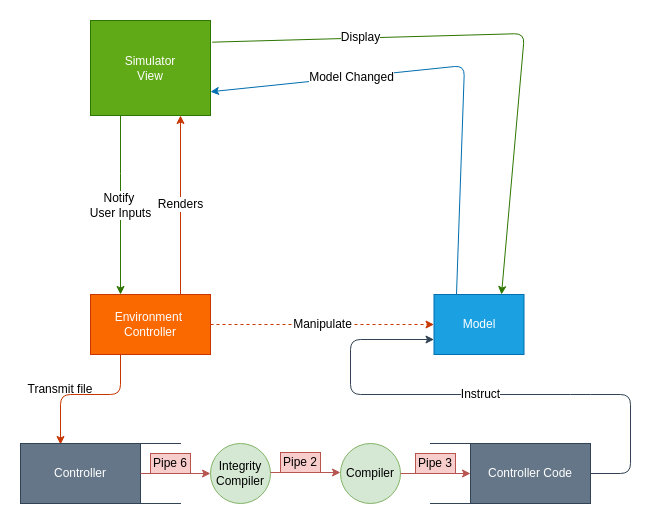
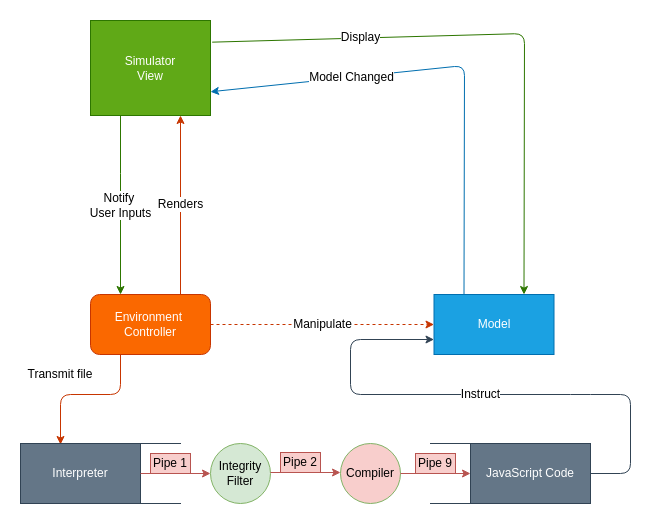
  <mxCell id="0" />
  <mxCell id="1" parent="0" />
- <mxCell id="2" value="Environment&amp;nbsp; Controller" style="rounded=0;whiteSpace=wrap;html=1;fillColor=#fa6800;strokeColor=#C73500;fontColor=#ffffff;" parent="1" vertex="1"><mxGeometry x="90" y="294" width="120" height="60" as="geometry" /></mxCell>
+ <mxCell id="2" value="Environment&amp;nbsp; Controller" style="whiteSpace=wrap;html=1;fillColor=#fa6800;strokeColor=#C73500;fontColor=#ffffff;rounded=1;" parent="1" vertex="1"><mxGeometry x="90" y="294" width="120" height="60" as="geometry" /></mxCell>
  <mxCell id="3" value="Simulator&lt;br&gt;View" style="rounded=0;whiteSpace=wrap;html=1;fillColor=#60a917;strokeColor=#2D7600;fontColor=#ffffff;" parent="1" vertex="1"><mxGeometry x="90" y="20" width="120" height="95" as="geometry" /></mxCell>
- <mxCell id="4" value="Model" style="rounded=0;whiteSpace=wrap;html=1;fillColor=#1ba1e2;strokeColor=#006EAF;fontColor=#ffffff;" parent="1" vertex="1"><mxGeometry x="433.5" y="294" width="90" height="60" as="geometry" /></mxCell>
+ <mxCell id="4" value="Model" style="rounded=0;whiteSpace=wrap;html=1;fillColor=#1ba1e2;strokeColor=#006EAF;fontColor=#ffffff;" parent="1" vertex="1"><mxGeometry x="433.5" y="294" width="120" height="60" as="geometry" /></mxCell>
  <mxCell id="5" value="Notify&amp;nbsp;&lt;br style=&quot;font-size: 12px;&quot;&gt;User Inputs" style="endArrow=classic;html=1;entryX=0.25;entryY=0;entryDx=0;entryDy=0;exitX=0.25;exitY=1;exitDx=0;exitDy=0;fillColor=#60a917;strokeColor=#2D7600;fontSize=12;" parent="1" source="3" target="2" edge="1"><mxGeometry width="50" height="50" relative="1" as="geometry"><mxPoint x="90.72" y="107.664" as="sourcePoint" /><mxPoint x="20" y="174" as="targetPoint" /><Array as="points"><mxPoint x="120" y="183" /></Array></mxGeometry></mxCell>
  <mxCell id="6" value="Manipulate" style="endArrow=classic;html=1;exitX=1;exitY=0.5;exitDx=0;exitDy=0;entryX=0;entryY=0.5;entryDx=0;entryDy=0;fillColor=#fa6800;strokeColor=#C73500;fontSize=12;dashed=1;" parent="1" source="2" target="4" edge="1"><mxGeometry width="50" height="50" relative="1" as="geometry"><mxPoint x="390" y="364" as="sourcePoint" /><mxPoint x="420" y="324" as="targetPoint" /></mxGeometry></mxCell>
  <mxCell id="7" value="Display" style="endArrow=classic;html=1;exitX=1.014;exitY=0.228;exitDx=0;exitDy=0;entryX=0.75;entryY=0;entryDx=0;entryDy=0;fillColor=#60a917;strokeColor=#2D7600;fontSize=12;exitPerimeter=0;" parent="1" source="3" target="4" edge="1"><mxGeometry x="-0.485" y="1" width="50" height="50" relative="1" as="geometry"><mxPoint x="550" y="288" as="sourcePoint" /><mxPoint x="460" y="274" as="targetPoint" /><Array as="points"><mxPoint x="524" y="33" /></Array><mxPoint as="offset" /></mxGeometry></mxCell>
  <mxCell id="8" value="Instruct" style="endArrow=classic;html=1;entryX=0;entryY=0.75;entryDx=0;entryDy=0;exitX=1;exitY=0.5;exitDx=0;exitDy=0;fontSize=12;fillColor=#647687;strokeColor=#314354;" parent="1" source="13" target="4" edge="1"><mxGeometry width="50" height="50" relative="1" as="geometry"><mxPoint x="630" y="473" as="sourcePoint" /><mxPoint x="630" y="349" as="targetPoint" /><Array as="points"><mxPoint x="630" y="473" /><mxPoint x="630" y="394" /><mxPoint x="580" y="394" /><mxPoint x="350" y="394" /><mxPoint x="350" y="339" /></Array></mxGeometry></mxCell>
  <mxCell id="9" value="Renders" style="endArrow=classic;html=1;exitX=0.75;exitY=0;exitDx=0;exitDy=0;fillColor=#fa6800;strokeColor=#C73500;entryX=0.75;entryY=1;entryDx=0;entryDy=0;fontSize=12;" parent="1" source="2" target="3" edge="1"><mxGeometry width="50" height="50" relative="1" as="geometry"><mxPoint x="195" y="273" as="sourcePoint" /><mxPoint x="180" y="83" as="targetPoint" /></mxGeometry></mxCell>
  <mxCell id="10" value="" style="endArrow=classic;html=1;exitX=0.25;exitY=1;exitDx=0;exitDy=0;entryX=0.5;entryY=0;entryDx=0;entryDy=0;fillColor=#fa6800;strokeColor=#C73500;" parent="1" source="2" edge="1"><mxGeometry width="50" height="50" relative="1" as="geometry"><mxPoint x="0" y="414" as="sourcePoint" /><mxPoint x="60" y="444" as="targetPoint" /><Array as="points"><mxPoint x="120" y="394" /><mxPoint x="60" y="394" /></Array></mxGeometry></mxCell>
- <mxCell id="11" value="Transmit file" style="text;html=1;strokeColor=none;fillColor=none;align=center;verticalAlign=middle;whiteSpace=wrap;rounded=0;" parent="1" vertex="1"><mxGeometry x="20" y="379" width="80" height="20" as="geometry" /></mxCell>
- <mxCell id="12" value="Controller" style="rounded=0;whiteSpace=wrap;html=1;fillColor=#647687;strokeColor=#314354;fontColor=#ffffff;" vertex="1" parent="1"><mxGeometry x="20" y="443" width="120" height="60" as="geometry" /></mxCell>
- <mxCell id="13" value="Controller Code" style="rounded=0;whiteSpace=wrap;html=1;fillColor=#647687;strokeColor=#314354;fontColor=#ffffff;" vertex="1" parent="1"><mxGeometry x="470" y="443" width="120" height="60" as="geometry" /></mxCell>
+ <mxCell id="11" value="Transmit file" style="text;html=1;strokeColor=none;fillColor=none;align=center;verticalAlign=middle;whiteSpace=wrap;rounded=0;" parent="1" vertex="1"><mxGeometry x="20" y="364" width="80" height="20" as="geometry" /></mxCell>
+ <mxCell id="12" value="Interpreter" style="rounded=0;whiteSpace=wrap;html=1;fillColor=#647687;strokeColor=#314354;fontColor=#ffffff;" vertex="1" parent="1"><mxGeometry x="20" y="443" width="120" height="60" as="geometry" /></mxCell>
+ <mxCell id="13" value="JavaScript Code" style="rounded=0;whiteSpace=wrap;html=1;fillColor=#647687;strokeColor=#314354;fontColor=#ffffff;" vertex="1" parent="1"><mxGeometry x="470" y="443" width="120" height="60" as="geometry" /></mxCell>
  <mxCell id="14" value="" style="shape=partialRectangle;whiteSpace=wrap;html=1;left=0;right=0;fillColor=none;strokeColor=#314354;fontColor=#ffffff;" vertex="1" parent="1"><mxGeometry x="140" y="443" width="40" height="60" as="geometry" /></mxCell>
  <mxCell id="15" value="" style="shape=partialRectangle;whiteSpace=wrap;html=1;left=0;right=0;fillColor=none;rotation=180;strokeColor=#314354;fontColor=#ffffff;" vertex="1" parent="1"><mxGeometry x="430" y="443" width="40" height="60" as="geometry" /></mxCell>
- <mxCell id="16" value="Integrity Compiler" style="ellipse;whiteSpace=wrap;html=1;aspect=fixed;fillColor=#d5e8d4;strokeColor=#82b366;" vertex="1" parent="1"><mxGeometry x="210" y="443" width="60" height="60" as="geometry" /></mxCell>
- <mxCell id="17" value="Compiler" style="ellipse;whiteSpace=wrap;html=1;aspect=fixed;fillColor=#d5e8d4;strokeColor=#82b366;" vertex="1" parent="1"><mxGeometry x="340" y="443" width="60" height="60" as="geometry" /></mxCell>
+ <mxCell id="16" value="Integrity Filter" style="ellipse;whiteSpace=wrap;html=1;aspect=fixed;fillColor=#d5e8d4;strokeColor=#82b366;" vertex="1" parent="1"><mxGeometry x="210" y="443" width="60" height="60" as="geometry" /></mxCell>
+ <mxCell id="17" value="Compiler" style="ellipse;whiteSpace=wrap;html=1;aspect=fixed;fillColor=#f8cecc;strokeColor=#82b366;" vertex="1" parent="1"><mxGeometry x="340" y="443" width="60" height="60" as="geometry" /></mxCell>
  <mxCell id="18" value="" style="endArrow=classic;html=1;exitX=0;exitY=0.5;exitDx=0;exitDy=0;entryX=0;entryY=0.5;entryDx=0;entryDy=0;fillColor=#f8cecc;strokeColor=#b85450;" edge="1" parent="1" source="14" target="16"><mxGeometry width="50" height="50" relative="1" as="geometry"><mxPoint x="140" y="553" as="sourcePoint" /><mxPoint x="190" y="503" as="targetPoint" /></mxGeometry></mxCell>
  <mxCell id="19" value="" style="endArrow=classic;html=1;exitX=0;exitY=0.5;exitDx=0;exitDy=0;entryX=0;entryY=0.5;entryDx=0;entryDy=0;fillColor=#f8cecc;strokeColor=#b85450;" edge="1" parent="1"><mxGeometry width="50" height="50" relative="1" as="geometry"><mxPoint x="400" y="473" as="sourcePoint" /><mxPoint x="470" y="473" as="targetPoint" /></mxGeometry></mxCell>
- <mxCell id="20" value="Pipe 6" style="text;html=1;strokeColor=#b85450;fillColor=#f8cecc;align=center;verticalAlign=middle;whiteSpace=wrap;rounded=0;" vertex="1" parent="1"><mxGeometry x="150" y="453" width="40" height="20" as="geometry" /></mxCell>
+ <mxCell id="20" value="Pipe 1" style="text;html=1;strokeColor=#b85450;fillColor=#f8cecc;align=center;verticalAlign=middle;whiteSpace=wrap;rounded=0;" vertex="1" parent="1"><mxGeometry x="150" y="453" width="40" height="20" as="geometry" /></mxCell>
  <mxCell id="21" value="Pipe 2" style="text;html=1;strokeColor=#b85450;fillColor=#f8cecc;align=center;verticalAlign=middle;whiteSpace=wrap;rounded=0;" vertex="1" parent="1"><mxGeometry x="280" y="452" width="40" height="20" as="geometry" /></mxCell>
- <mxCell id="22" value="Pipe 3" style="text;html=1;strokeColor=#b85450;fillColor=#f8cecc;align=center;verticalAlign=middle;whiteSpace=wrap;rounded=0;" vertex="1" parent="1"><mxGeometry x="415" y="453" width="40" height="20" as="geometry" /></mxCell>
+ <mxCell id="22" value="Pipe 9" style="text;html=1;strokeColor=#b85450;fillColor=#f8cecc;align=center;verticalAlign=middle;whiteSpace=wrap;rounded=0;" vertex="1" parent="1"><mxGeometry x="415" y="453" width="40" height="20" as="geometry" /></mxCell>
  <mxCell id="23" value="" style="endArrow=classic;html=1;exitX=0;exitY=0.5;exitDx=0;exitDy=0;entryX=0;entryY=0.5;entryDx=0;entryDy=0;fillColor=#f8cecc;strokeColor=#b85450;" edge="1" parent="1"><mxGeometry width="50" height="50" relative="1" as="geometry"><mxPoint x="270" y="472" as="sourcePoint" /><mxPoint x="340" y="472" as="targetPoint" /></mxGeometry></mxCell>
  <mxCell id="24" value="Model Changed" style="endArrow=classic;html=1;exitX=0.25;exitY=0;exitDx=0;exitDy=0;entryX=1;entryY=0.75;entryDx=0;entryDy=0;fillColor=#1ba1e2;strokeColor=#006EAF;fontSize=12;" edge="1" parent="1" source="4" target="3"><mxGeometry x="0.415" width="50" height="50" relative="1" as="geometry"><mxPoint x="335" y="178.5" as="sourcePoint" /><mxPoint x="385" y="128.5" as="targetPoint" /><Array as="points"><mxPoint x="464" y="65" /></Array><mxPoint as="offset" /></mxGeometry></mxCell>
